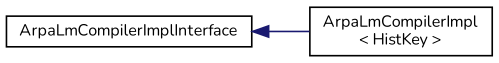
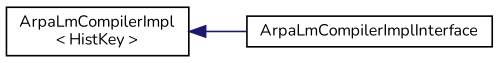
  digraph {
    rankdir=LR
    fontname=Nunito
    node [color=black fillcolor=white fontname=Nunito fontsize=10 shape=record style=filled]
    n1 [height=0.2 label=ArpaLmCompilerImplInterface width=0.4]
    n2 [height=0.2 label="ArpaLmCompilerImpl\l\< HistKey \>" width=0.4]
-   n1 -> n2 [color=midnightblue dir=back fontname=Nunito fontsize=10 labelfontname=Helvetica labelfontsize=10 style=solid]
+   n2 -> n1 [color=midnightblue dir=back fontname=Nunito fontsize=10 labelfontname=Helvetica labelfontsize=10 style=solid]
  }
